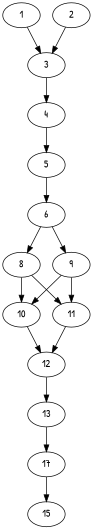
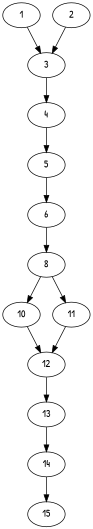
  digraph {
    fontname="Patrick Hand"
    node [alpha=0.06 fontname="Patrick Hand"]
    edge [fontname="Patrick Hand"]
    1 [expect_size=8204288]
    3 [alpha=0.17 expect_size=11913216]
    4 [alpha=0.00 expect_size=22794240]
    5 [alpha=0.15 expect_size=17132544]
    2 [alpha=0.13 expect_size=24902656]
    6 [alpha=0.18 expect_size=44696576]
    8 [alpha=0.18 expect_size=36333568]
-   9 [alpha=0.13 expect_size=27919360]
    10 [alpha=0.16 expect_size=43453440]
    11 [alpha=0.01 expect_size=5492736]
    12 [alpha=0.09 expect_size=20120576]
    13 [alpha=0.00 expect_size=50118656]
-   14 [alpha=0.15 expect_size=43819008 label=17]
+   14 [alpha=0.15 expect_size=43819008]
    15 [expect_size=44978176]
    1 -> 3
    3 -> 4
    4 -> 5
    5 -> 6
    2 -> 3
    6 -> 8
-   6 -> 9
    8 -> 10
    8 -> 11
-   9 -> 10
-   9 -> 11
    10 -> 12
    11 -> 12
    12 -> 13
    13 -> 14
    14 -> 15
  }
